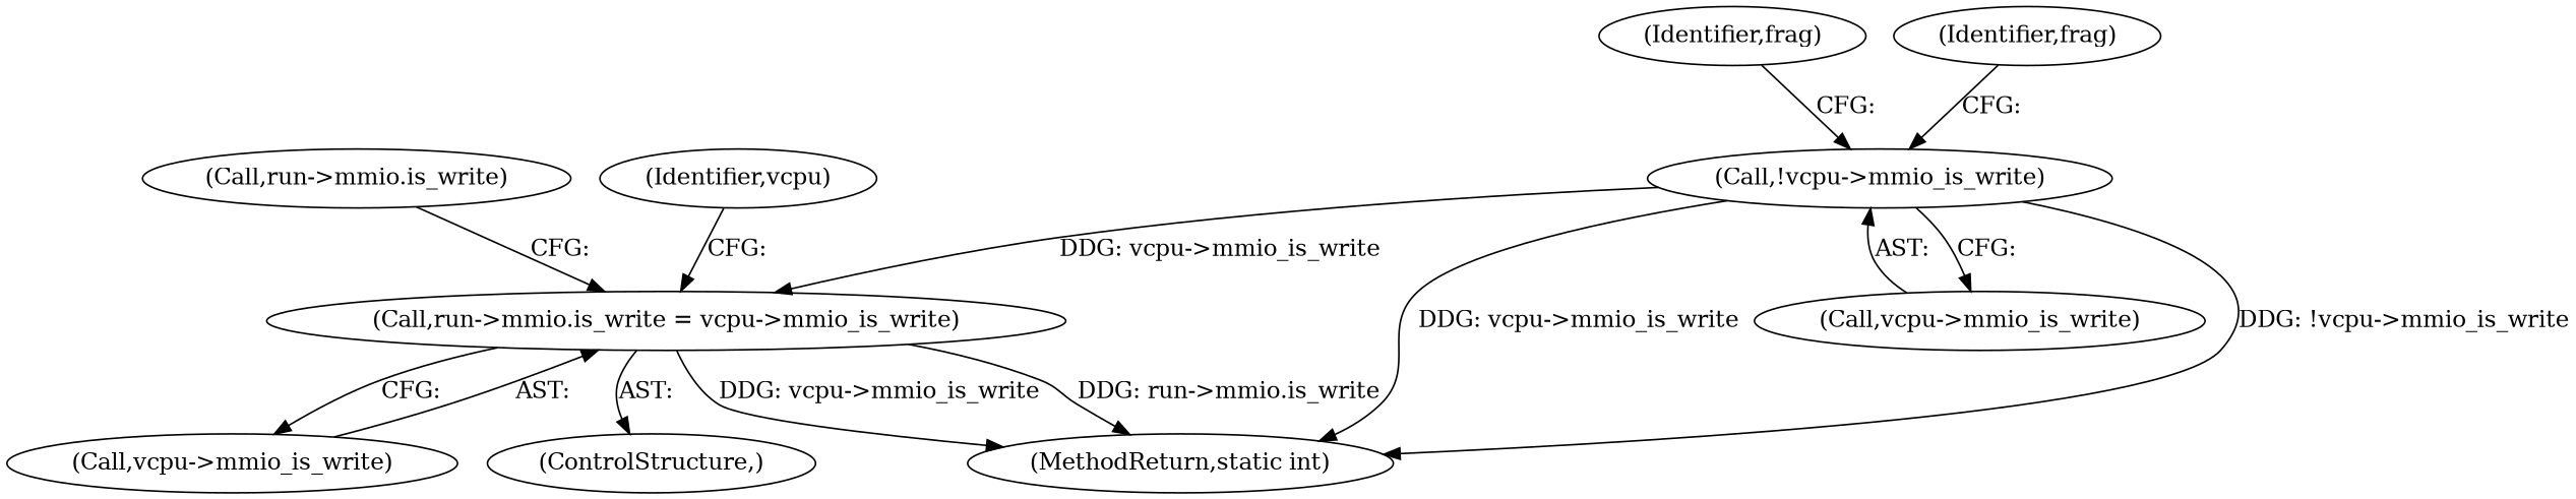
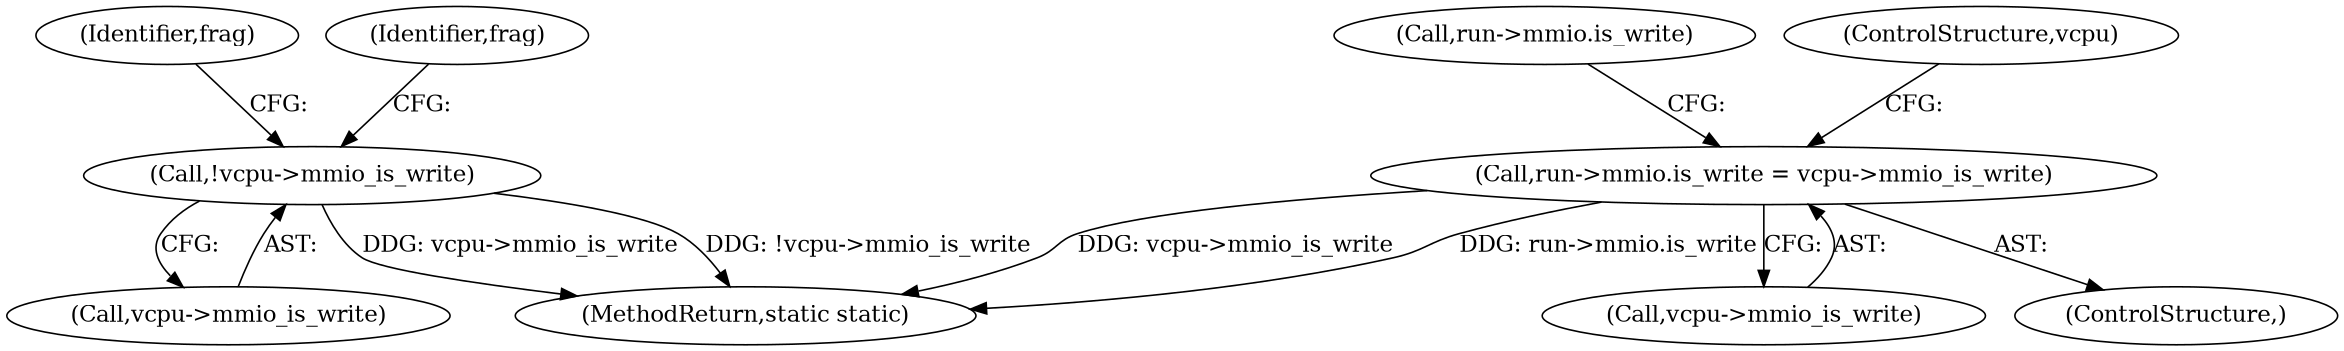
  digraph {
    n1 [label="(Call,!vcpu->mmio_is_write)"]
    n2 [label="(Call,run->mmio.is_write = vcpu->mmio_is_write)"]
    n3 [label="(Call,vcpu->mmio_is_write)"]
-   n4 [label="(MethodReturn,static int)"]
+   n4 [label="(MethodReturn,static static)"]
    n5 [label="(Call,vcpu->mmio_is_write)"]
    n6 [label="(ControlStructure,)"]
    n7 [label="(Identifier,frag)"]
    n8 [label="(Call,run->mmio.is_write)"]
-   n9 [label="(Identifier,vcpu)"]
+   n9 [label="(ControlStructure,vcpu)"]
    n10 [label="(Identifier,frag)"]
-   n1 -> n2 [label="DDG: vcpu->mmio_is_write"]
    n1 -> n3 [label="CFG: "]
    n1 -> n4 [label="DDG: vcpu->mmio_is_write"]
    n1 -> n4 [label="DDG: !vcpu->mmio_is_write"]
    n2 -> n4 [label="DDG: vcpu->mmio_is_write"]
    n2 -> n4 [label="DDG: run->mmio.is_write"]
    n2 -> n5 [label="CFG: "]
    n2 -> n6 [label="AST: "]
    n3 -> n1 [label="AST: "]
    n5 -> n2 [label="AST: "]
    n7 -> n1 [label="CFG: "]
    n8 -> n2 [label="CFG: "]
    n9 -> n2 [label="CFG: "]
    n10 -> n1 [label="CFG: "]
  }
